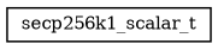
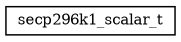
  digraph {
    rankdir=TB
    fontname="DejaVu Serif"
-   n1 [color=black fillcolor=white fontname="DejaVu Serif" fontsize=10 height=0.2 label=secp256k1_scalar_t shape=record style=filled width=0.4]
+   n1 [color=black fillcolor=white fontname="DejaVu Serif" fontsize=10 height=0.2 label=secp296k1_scalar_t shape=record style=filled width=0.4]
  }
